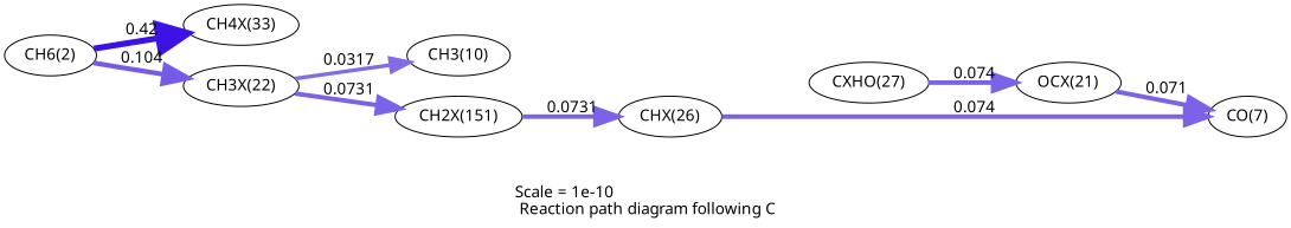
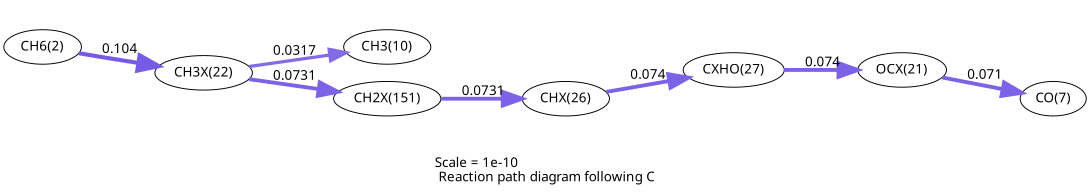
  digraph {
    fontname="Noto Sans"
    label="Scale = 1e-10\l Reaction path diagram following C"
    rankdir=LR
    node [fontname="Noto Sans"]
    edge [arrowsize=2.02 color="0.7, 0.574, 0.9" fontname="Noto Sans" penwidth=4.03]
    n1 [label="CH6(2)"]
-   n2 [label="CH4X(33)"]
    n3 [label="CH3X(22)"]
    n4 [label="CH3(10)"]
    n5 [label="CH2X(151)"]
    n6 [label="CHX(26)"]
    n7 [label="CXHO(27)"]
    n8 [label="OCX(21)"]
    n9 [label="CO(7)"]
-   n1 -> n2 [arrowsize=2.67 color="0.7, 0.92, 0.9" label=" 0.42" penwidth=5.35]
    n1 -> n3 [arrowsize=2.15 color="0.7, 0.604, 0.9" label=" 0.104" penwidth=4.29]
    n3 -> n4 [arrowsize=1.7 color="0.7, 0.532, 0.9" label=" 0.0317" penwidth=3.39]
    n3 -> n5 [arrowsize=2.01 color="0.7, 0.573, 0.9" label=" 0.0731" penwidth=4.02]
    n5 -> n6 [arrowsize=2.01 color="0.7, 0.573, 0.9" label=" 0.0731" penwidth=4.02]
-   n6 -> n9 [label=" 0.074"]
+   n6 -> n7 [label=" 0.074"]
    n7 -> n8 [label=" 0.074"]
    n8 -> n9 [label=" 0.071"]
  }
